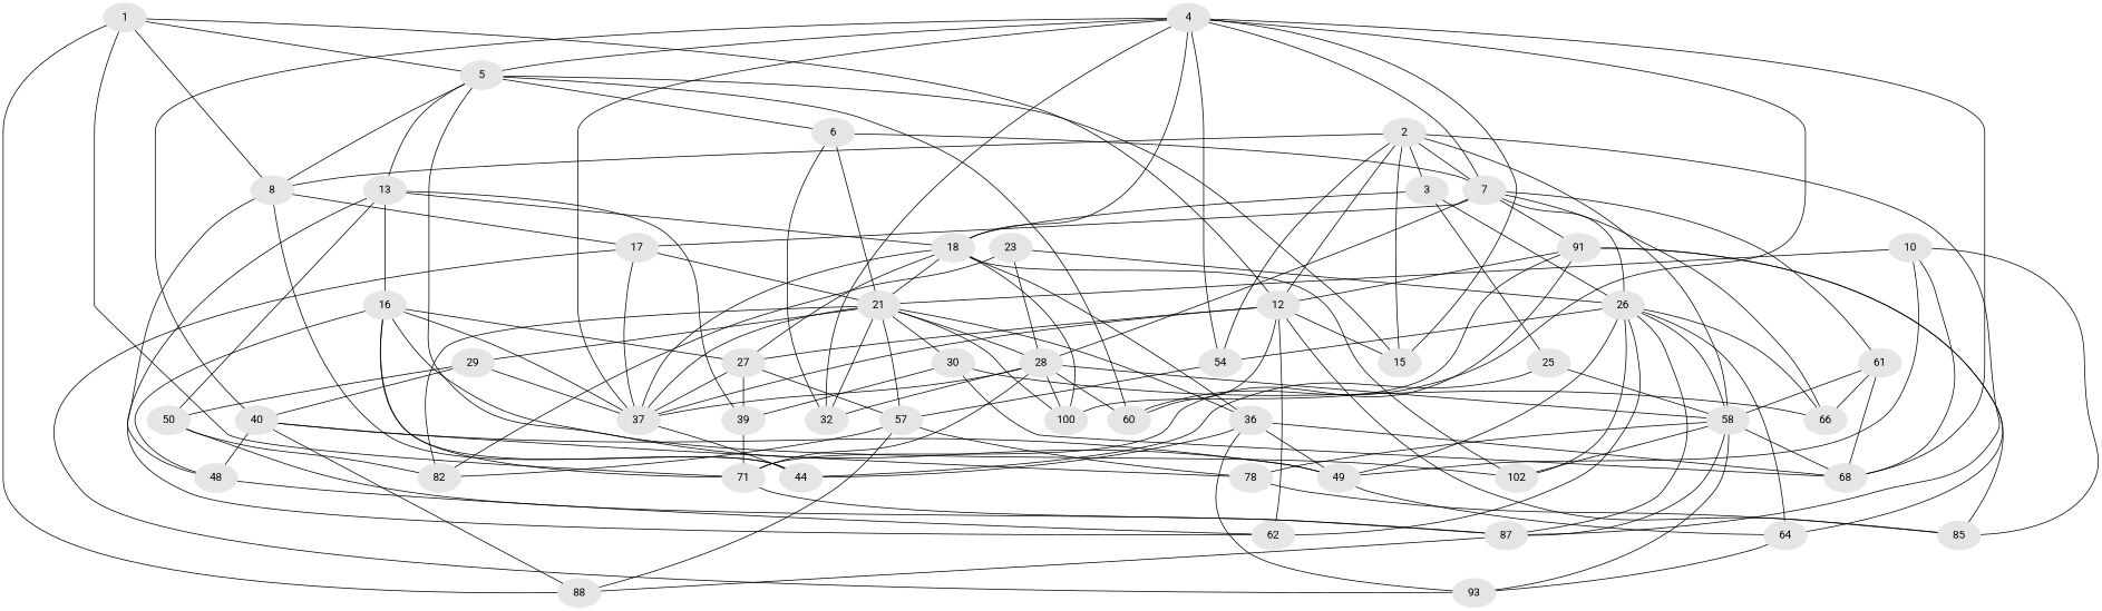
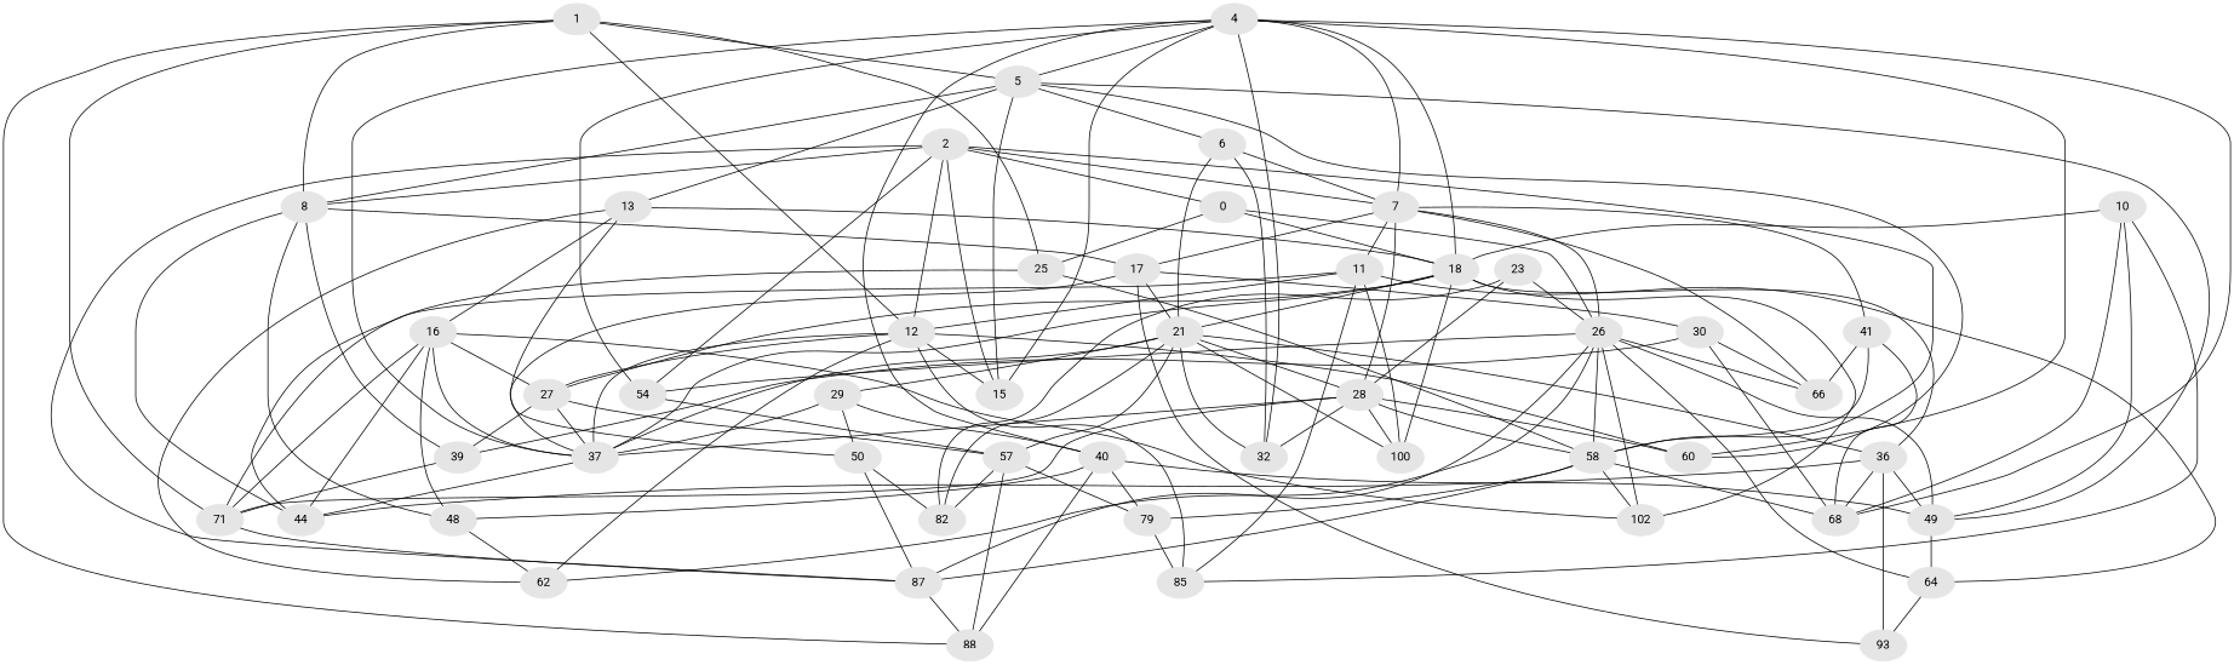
  graph {
    fontname=Roboto
    node [color=gray90 fontname=Roboto style=filled]
    edge [fontname=Roboto]
    1 [super="+34"]
    5 [super="+9+19"]
    8 [super="+46"]
    12 [super="+92+95"]
    25
    71 [super="+94"]
    88
    15
    60
    6
    13 [super="+14"]
    49 [super="+72"]
    17 [super="+35"]
    44 [super="+99"]
    48
    37 [super="+103+42"]
    85
    27 [super="+80"]
    62
    58 [super="+105+79"]
    87 [super="+104"]
    2 [super="+76+77"]
-   3
+   3 [label=0]
    7 [super="+56+24+67"]
    54
    18 [super="+61+73+65"]
    26 [super="+86+63+69"]
-   11 [super="+53" label=91]
+   11 [super="+53"]
    28 [super="+89+47"]
-   41 [label=61]
+   41
    66
    57 [super="+96"]
    68 [super="+83"]
    102
    93
-   78
+   78 [label=79]
    21 [super="+22+43+33"]
    100
    36 [super="+55"]
    64
    4 [super="+31+45"]
    32
    40 [super="+74"]
    39
    50
    16 [super="+70"]
    29 [super="+38"]
    30
    82
    10
    23
    1 -- 5
    1 -- 8
    1 -- 12
+   1 -- 25
    1 -- 71
    1 -- 88
    5 -- 8
    5 -- 15
    5 -- 60
    5 -- 6
    5 -- 13
    5 -- 49
    8 -- 17
    8 -- 44
    8 -- 48
    12 -- 15
    12 -- 60
    12 -- 37 [weight=2]
    12 -- 85
    12 -- 27
    12 -- 62
    25 -- 44
    25 -- 58
    71 -- 87
    6 -- 7
    6 -- 21
    6 -- 32
    13 -- 62
    13 -- 18
-   13 -- 39
+   8 -- 39
    13 -- 50
    13 -- 16
    49 -- 64
    17 -- 37
    17 -- 93
    17 -- 21 [weight=2]
    48 -- 62
    37 -- 44
    27 -- 37
    27 -- 57
    27 -- 39
    58 -- 87
    58 -- 68
    58 -- 102
-   58 -- 93
    58 -- 78
    87 -- 88
    2 -- 8
    2 -- 12
    2 -- 15
    2 -- 58
    2 -- 87
    2 -- 3
    2 -- 7
    2 -- 54
    3 -- 25
    3 -- 18
    3 -- 26
    7 -- 17
    7 -- 26
    7 -- 11
    7 -- 28
    7 -- 41
    7 -- 66
    54 -- 57
    18 -- 37
    18 -- 27
    18 -- 102
    18 -- 21
    18 -- 100
    18 -- 36
    26 -- 49
    26 -- 62
    26 -- 58
    26 -- 87
    26 -- 54
    26 -- 66
    26 -- 102
    26 -- 64
    11 -- 12
    11 -- 71
    11 -- 85
    11 -- 100
    11 -- 64
    28 -- 71
    28 -- 60
    28 -- 37
    28 -- 58
    28 -- 100
    28 -- 32
    41 -- 58
    41 -- 66
    41 -- 68
    57 -- 88
    57 -- 78
    57 -- 82
    78 -- 85
    21 -- 37
    21 -- 28
    21 -- 57
    21 -- 100
    21 -- 36
    21 -- 32
    21 -- 29 [weight=2]
-   21 -- 30
+   17 -- 30
    21 -- 82
    36 -- 49
    36 -- 44
    36 -- 68
    36 -- 93
    64 -- 93
    4 -- 5
    4 -- 15
    4 -- 60
    4 -- 37
    4 -- 7
    4 -- 54
    4 -- 18
    4 -- 68
    4 -- 32
    4 -- 40
    40 -- 88
    40 -- 49
    40 -- 48
    40 -- 78
    39 -- 71
    50 -- 87
    50 -- 82
    16 -- 71
    16 -- 44
    16 -- 48
    16 -- 37
    16 -- 27
    16 -- 102
    29 -- 37 [weight=3]
    29 -- 40
    29 -- 50
    30 -- 66
    30 -- 68
    30 -- 39
    10 -- 49
    10 -- 85
-   10 -- 21
+   10 -- 18
    10 -- 68
    23 -- 26
    23 -- 28
    23 -- 82
  }
